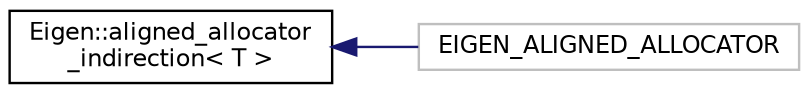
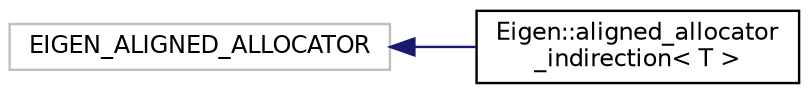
  digraph {
    rankdir=LR
    node [fillcolor=white fontname=Helvetica fontsize=10 shape=record style=filled]
    n1 [color=grey75 height=0.2 label=EIGEN_ALIGNED_ALLOCATOR width=0.4]
    n2 [color=black height=0.2 label="Eigen::aligned_allocator\l_indirection\< T \>" width=0.4]
-   n2 -> n1 [color=midnightblue dir=back fontname=Helvetica fontsize=10 labelfontname=Helvetica labelfontsize=10 style=solid]
+   n1 -> n2 [color=midnightblue dir=back fontname=Helvetica fontsize=10 labelfontname=Helvetica labelfontsize=10 style=solid]
  }
